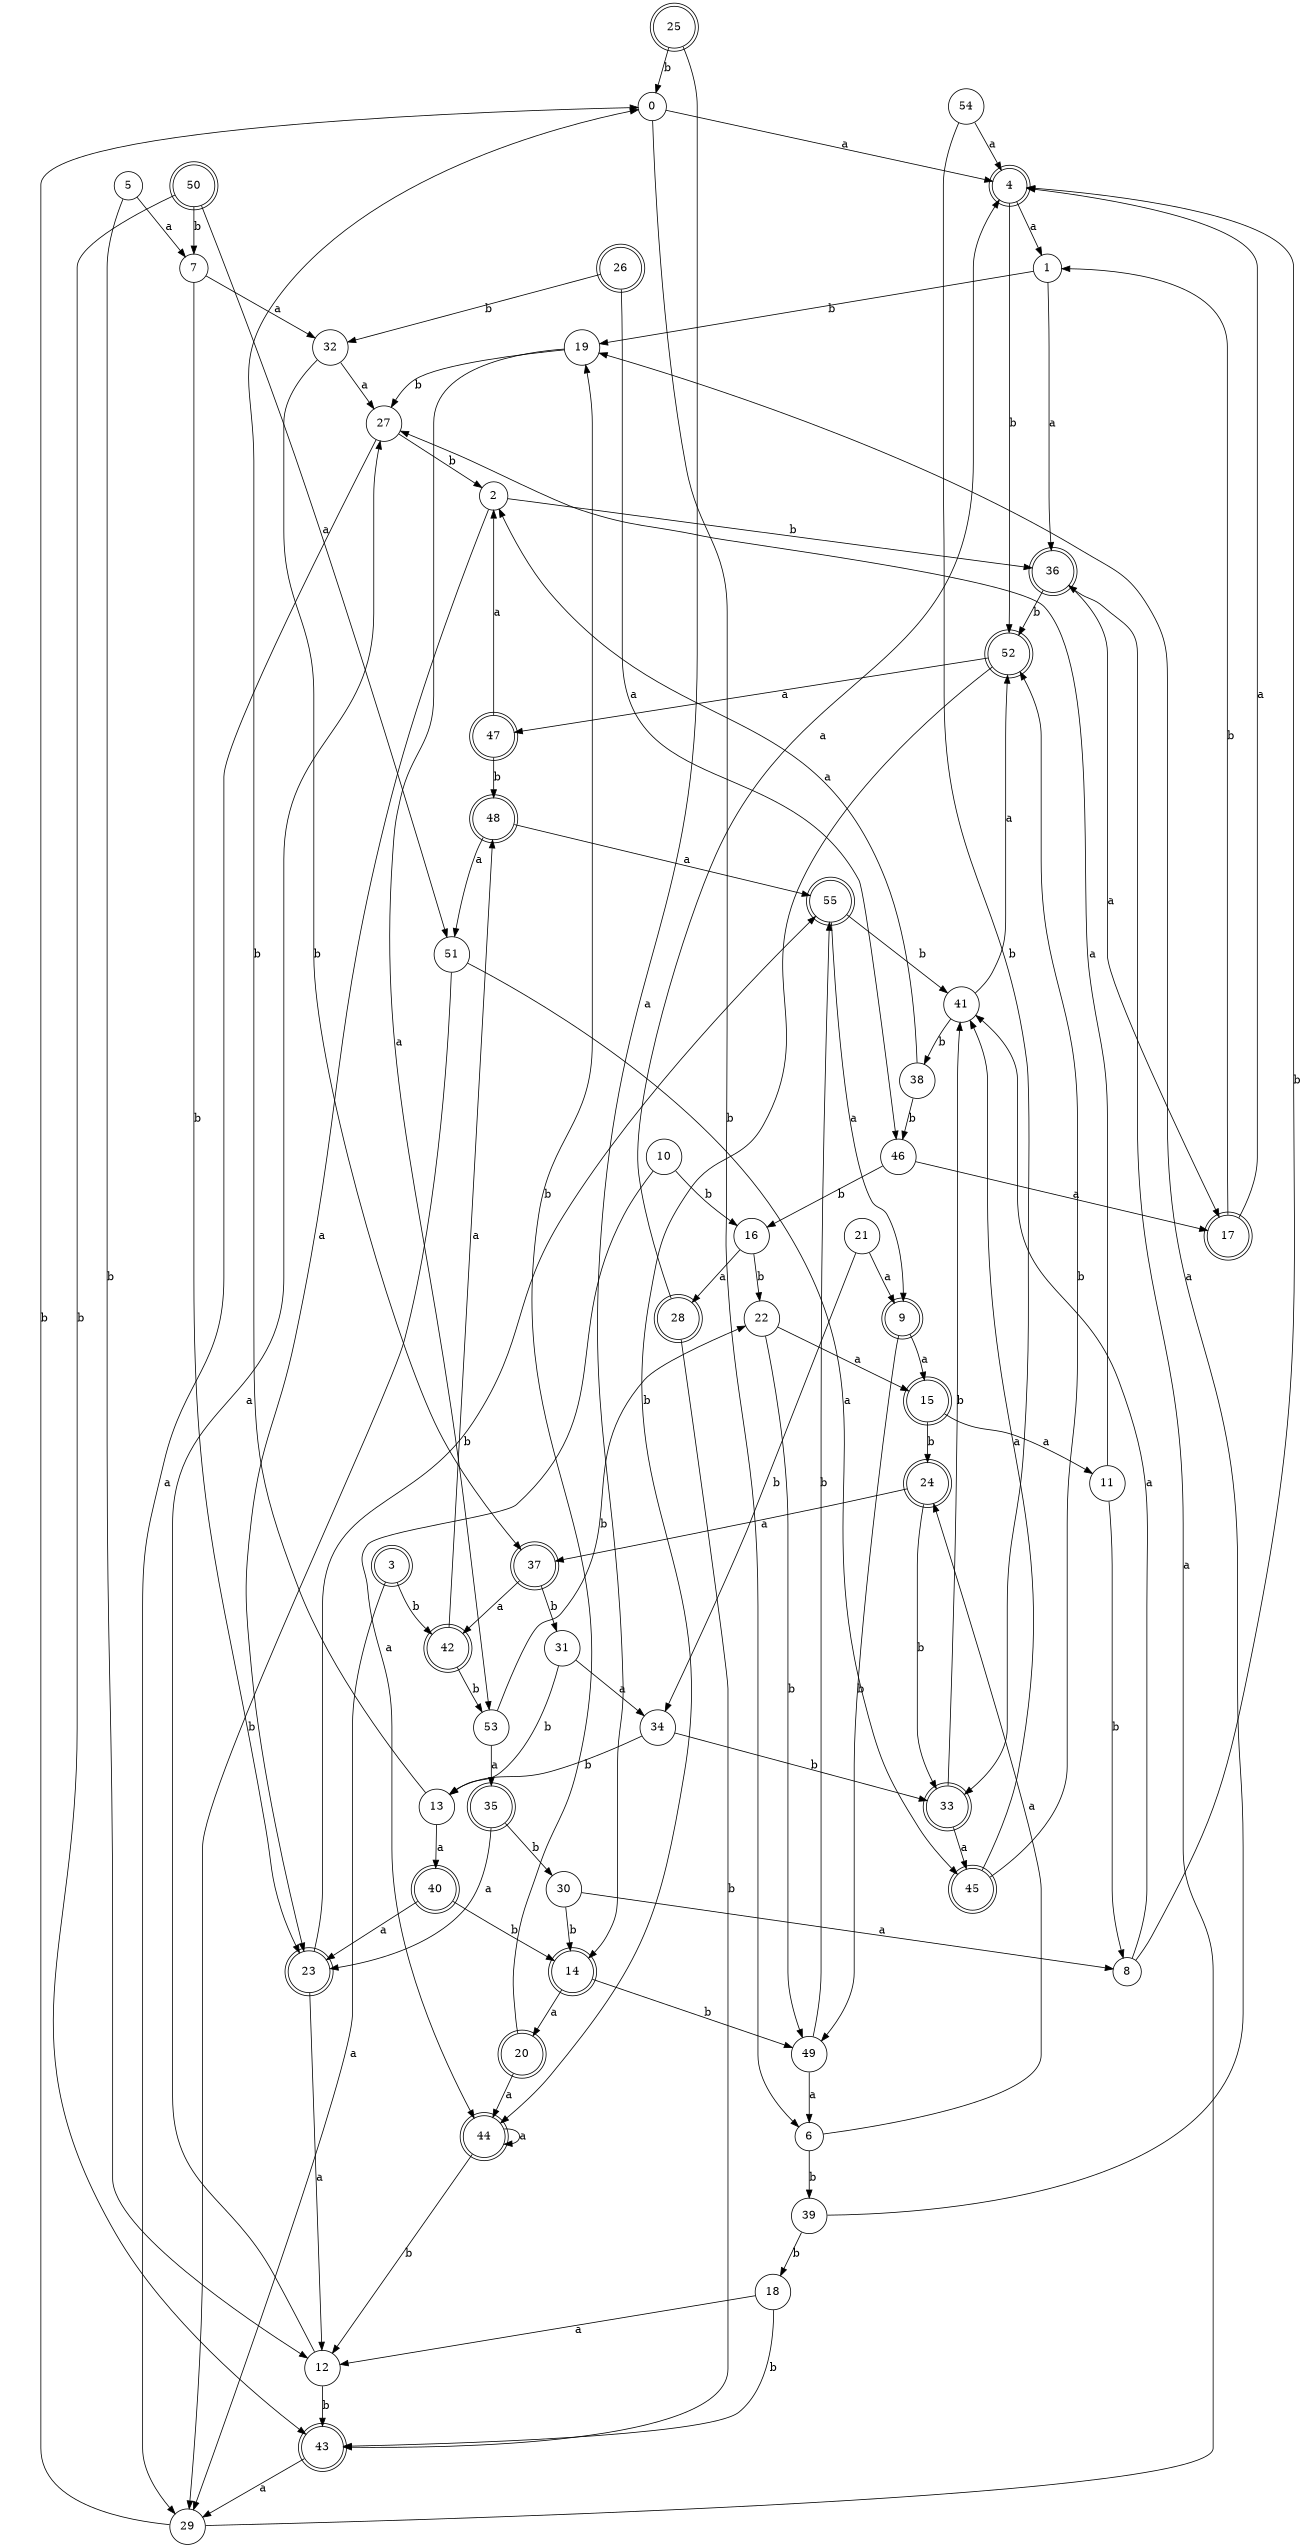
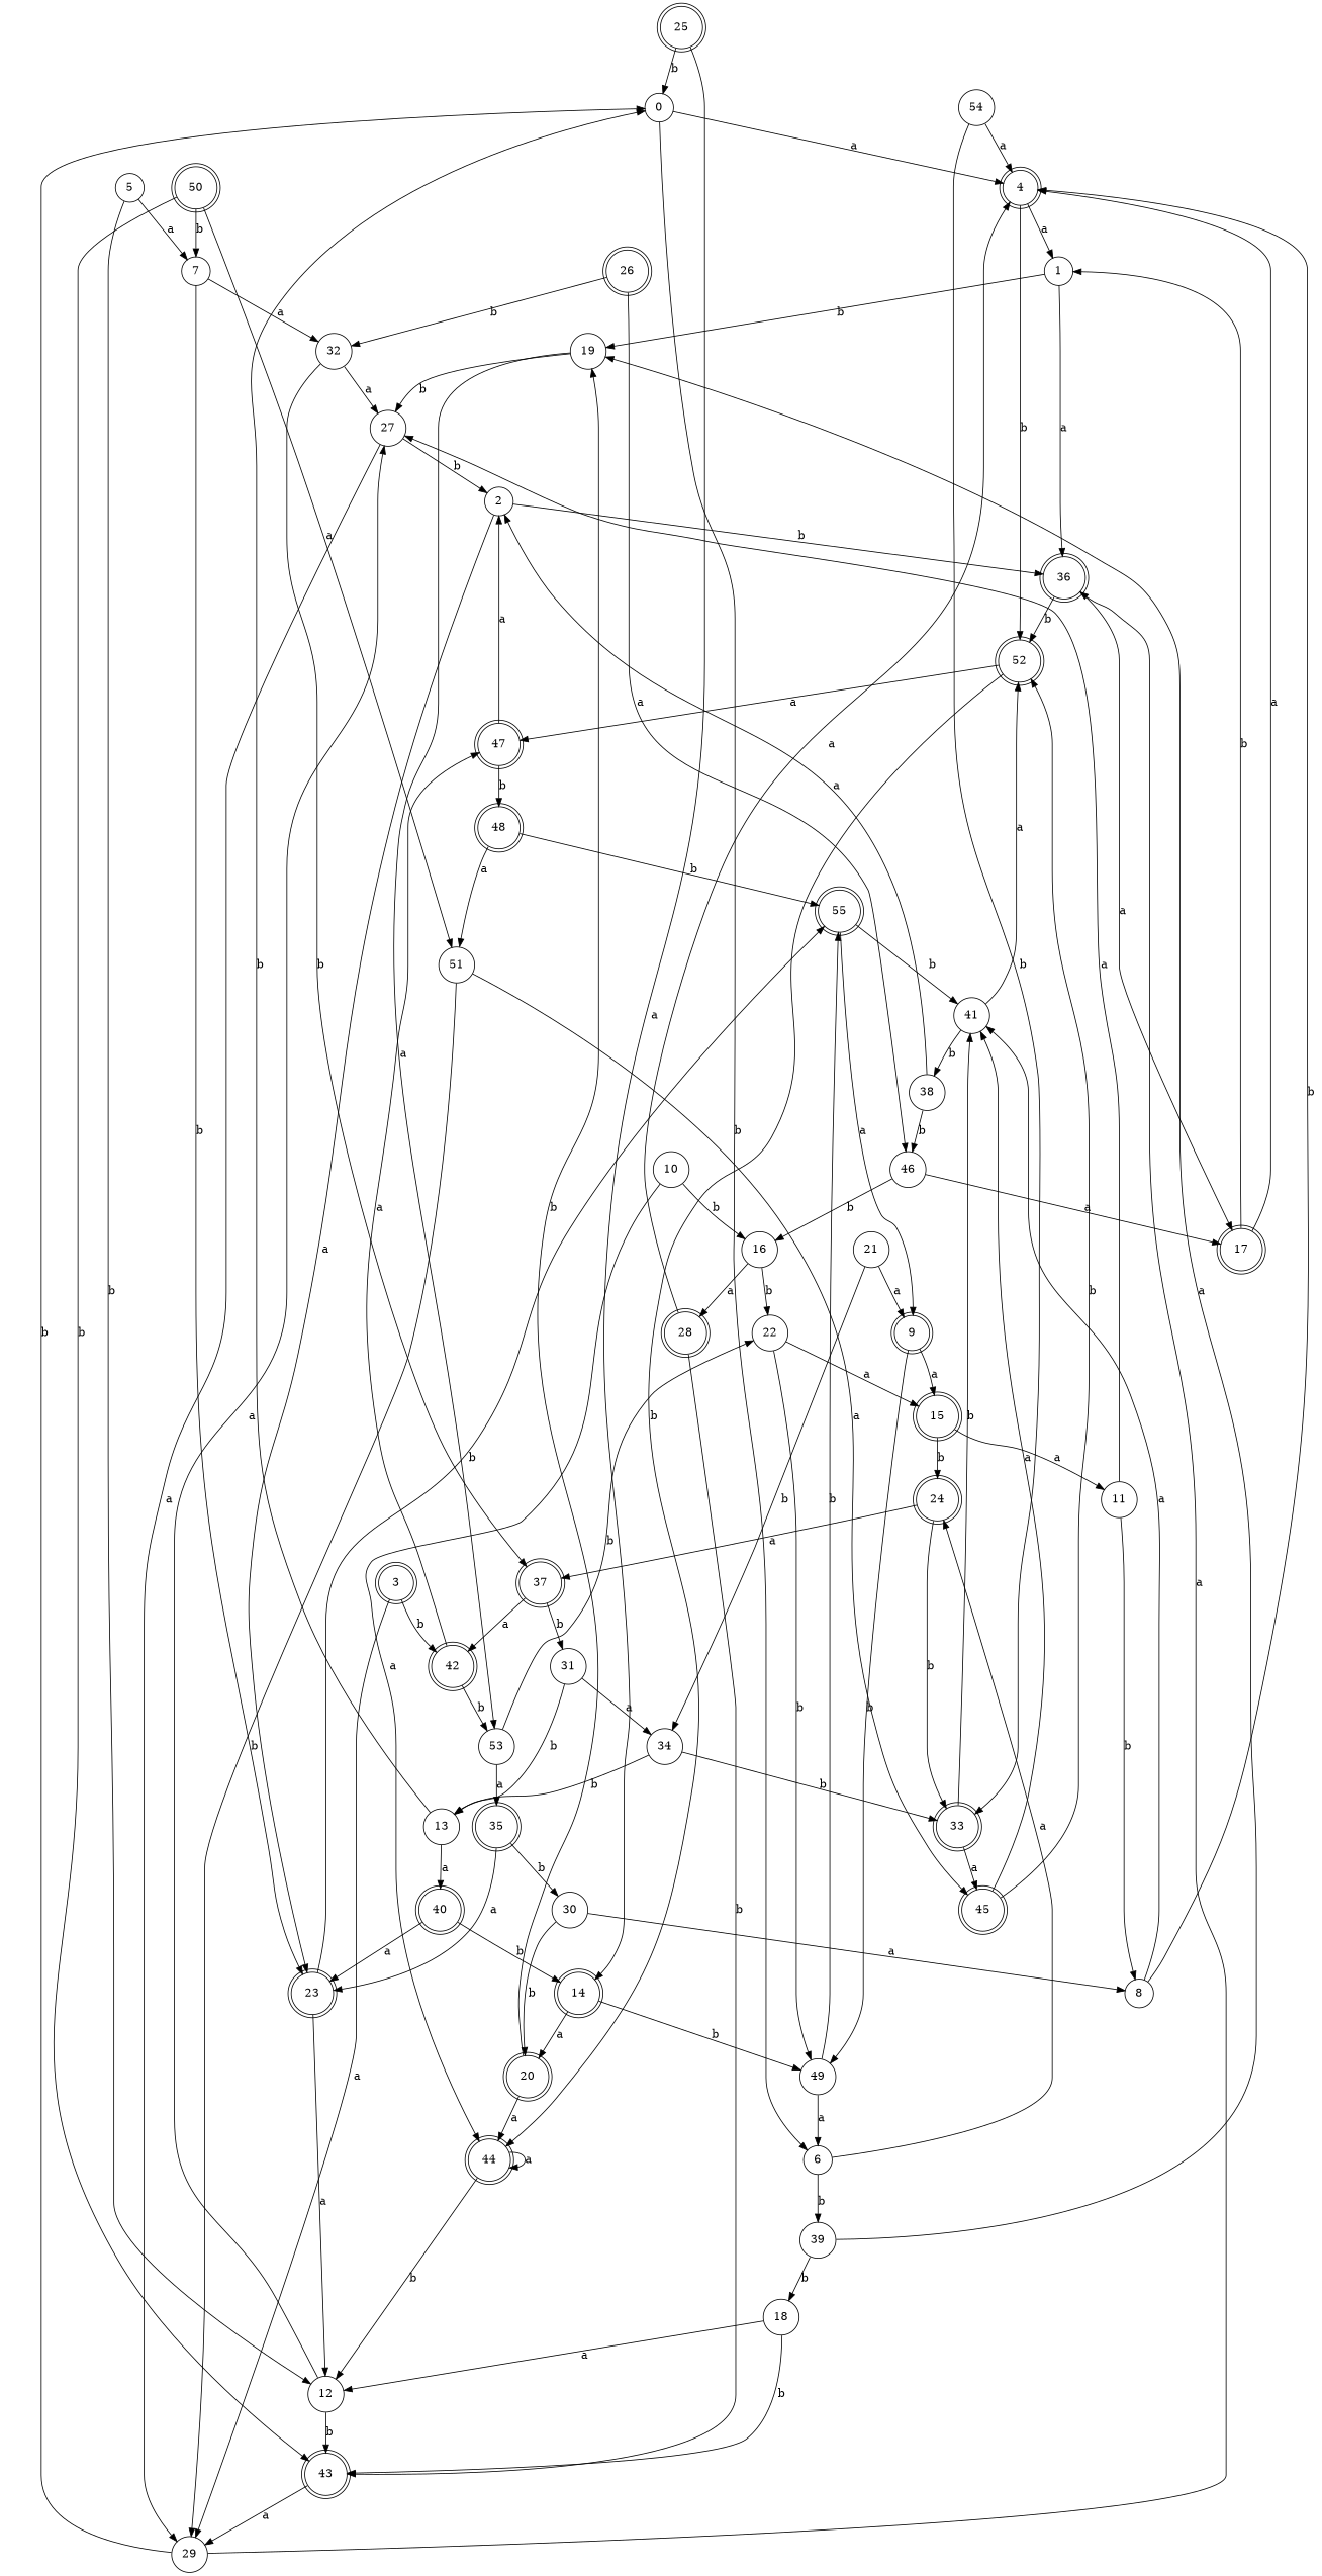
  digraph {
    rankdir=TB
    node [color=black fillcolor=white shape=circle style=filled]
    n1 [label=0]
    n2 [label=4 shape=doublecircle style="rounded,filled"]
    n3 [label=6]
    n4 [label=1]
    n5 [label=52 shape=doublecircle style="rounded,filled"]
    n6 [label=24 shape=doublecircle style="rounded,filled"]
    n7 [label=39]
    n8 [label=19]
    n9 [label=36 shape=doublecircle style="rounded,filled"]
    n10 [label=27]
    n11 [label=53]
    n12 [label=17 shape=doublecircle style="rounded,filled"]
    n13 [label=2]
    n14 [label=23 shape=doublecircle style="rounded,filled"]
    n15 [label=12]
    n16 [label=55 shape=doublecircle style="rounded,filled"]
    n17 [label=3 shape=doublecircle style="rounded,filled"]
    n18 [label=29]
    n19 [label=42 shape=doublecircle style="rounded,filled"]
    n20 [label=47 shape=doublecircle style="rounded,filled"]
    n21 [label=44 shape=doublecircle style="rounded,filled"]
    n22 [label=5]
    n23 [label=7]
    n24 [label=32]
    n25 [label=43 shape=doublecircle style="rounded,filled"]
    n26 [label=33 shape=doublecircle style="rounded,filled"]
    n27 [label=37 shape=doublecircle style="rounded,filled"]
    n28 [label=18]
    n29 [label=8]
    n30 [label=41]
    n31 [label=38]
    n32 [label=9 shape=doublecircle style="rounded,filled"]
    n33 [label=15 shape=doublecircle style="rounded,filled"]
    n34 [label=49]
    n35 [label=11]
    n36 [label=10]
    n37 [label=16]
    n38 [label=22]
    n39 [label=28 shape=doublecircle style="rounded,filled"]
    n40 [label=13]
    n41 [label=40 shape=doublecircle style="rounded,filled"]
    n42 [label=14 shape=doublecircle style="rounded,filled"]
    n43 [label=20 shape=doublecircle style="rounded,filled"]
    n44 [label=35 shape=doublecircle style="rounded,filled"]
    n45 [label=21]
    n46 [label=34]
    n47 [label=45 shape=doublecircle style="rounded,filled"]
    n48 [label=31]
    n49 [label=25 shape=doublecircle style="rounded,filled"]
    n50 [label=26 shape=doublecircle style="rounded,filled"]
    n51 [label=46]
    n52 [label=30]
    n53 [label=48 shape=doublecircle style="rounded,filled"]
    n54 [label=51]
    n55 [label=50 shape=doublecircle style="rounded,filled"]
    n56 [label=54]
    n1 -> n2 [label=a]
    n1 -> n3 [label=b]
    n2 -> n4 [label=a]
    n2 -> n5 [label=b]
    n3 -> n6 [label=a]
    n3 -> n7 [label=b]
    n4 -> n8 [label=b]
    n4 -> n9 [label=a]
    n5 -> n20 [label=a]
    n5 -> n21 [label=b]
    n6 -> n26 [label=b]
    n6 -> n27 [label=a]
    n7 -> n8 [label=a]
    n7 -> n28 [label=b]
    n8 -> n10 [label=b]
    n8 -> n11 [label=a]
    n9 -> n5 [label=b]
    n9 -> n12 [label=a]
    n10 -> n13 [label=b]
    n10 -> n18 [label=a]
    n11 -> n38 [label=b]
    n11 -> n44 [label=a]
    n12 -> n2 [label=a]
    n12 -> n4 [label=b]
    n13 -> n9 [label=b]
    n13 -> n14 [label=a]
    n14 -> n15 [label=a]
    n14 -> n16 [label=b]
    n15 -> n10 [label=a]
    n15 -> n25 [label=b]
    n16 -> n30 [label=b]
    n16 -> n32 [label=a]
    n17 -> n18 [label=a]
    n17 -> n19 [label=b]
    n18 -> n1 [label=b]
    n18 -> n9 [label=a]
    n19 -> n11 [label=b]
-   n19 -> n53 [label=a]
+   n19 -> n20 [label=a]
    n20 -> n13 [label=a]
    n20 -> n53 [label=b]
    n21 -> n15 [label=b]
    n21 -> n21 [label=a]
    n22 -> n15 [label=b]
    n22 -> n23 [label=a]
    n23 -> n14 [label=b]
    n23 -> n24 [label=a]
    n24 -> n10 [label=a]
    n24 -> n27 [label=b]
    n25 -> n18 [label=a]
    n26 -> n30 [label=b]
    n26 -> n47 [label=a]
    n27 -> n19 [label=a]
    n27 -> n48 [label=b]
    n28 -> n15 [label=a]
    n28 -> n25 [label=b]
    n29 -> n2 [label=b]
    n29 -> n30 [label=a]
    n30 -> n5 [label=a]
    n30 -> n31 [label=b]
    n31 -> n13 [label=a]
    n31 -> n51 [label=b]
    n32 -> n33 [label=a]
    n32 -> n34 [label=b]
    n33 -> n6 [label=b]
    n33 -> n35 [label=a]
    n34 -> n3 [label=a]
    n34 -> n16 [label=b]
    n35 -> n10 [label=a]
    n35 -> n29 [label=b]
    n36 -> n21 [label=a]
    n36 -> n37 [label=b]
    n37 -> n38 [label=b]
    n37 -> n39 [label=a]
    n38 -> n33 [label=a]
    n38 -> n34 [label=b]
    n39 -> n2 [label=a]
    n39 -> n25 [label=b]
    n40 -> n1 [label=b]
    n40 -> n41 [label=a]
    n41 -> n14 [label=a]
    n41 -> n42 [label=b]
    n42 -> n34 [label=b]
    n42 -> n43 [label=a]
    n43 -> n8 [label=b]
    n43 -> n21 [label=a]
    n44 -> n14 [label=a]
    n44 -> n52 [label=b]
    n45 -> n32 [label=a]
    n45 -> n46 [label=b]
    n46 -> n26 [label=b]
    n46 -> n40 [label=b]
    n47 -> n5 [label=b]
    n47 -> n30 [label=a]
    n48 -> n40 [label=b]
    n48 -> n46 [label=a]
    n49 -> n1 [label=b]
    n49 -> n42 [label=a]
    n50 -> n24 [label=b]
    n50 -> n51 [label=a]
    n51 -> n12 [label=a]
    n51 -> n37 [label=b]
    n52 -> n29 [label=a]
-   n52 -> n42 [label=b]
-   n53 -> n16 [label=a]
+   n52 -> n43 [label=b]
+   n53 -> n16 [label=b]
    n53 -> n54 [label=a]
    n54 -> n18 [label=b]
    n54 -> n47 [label=a]
    n55 -> n23 [label=b]
    n55 -> n25 [label=b]
    n55 -> n54 [label=a]
    n56 -> n2 [label=a]
    n56 -> n26 [label=b]
  }
